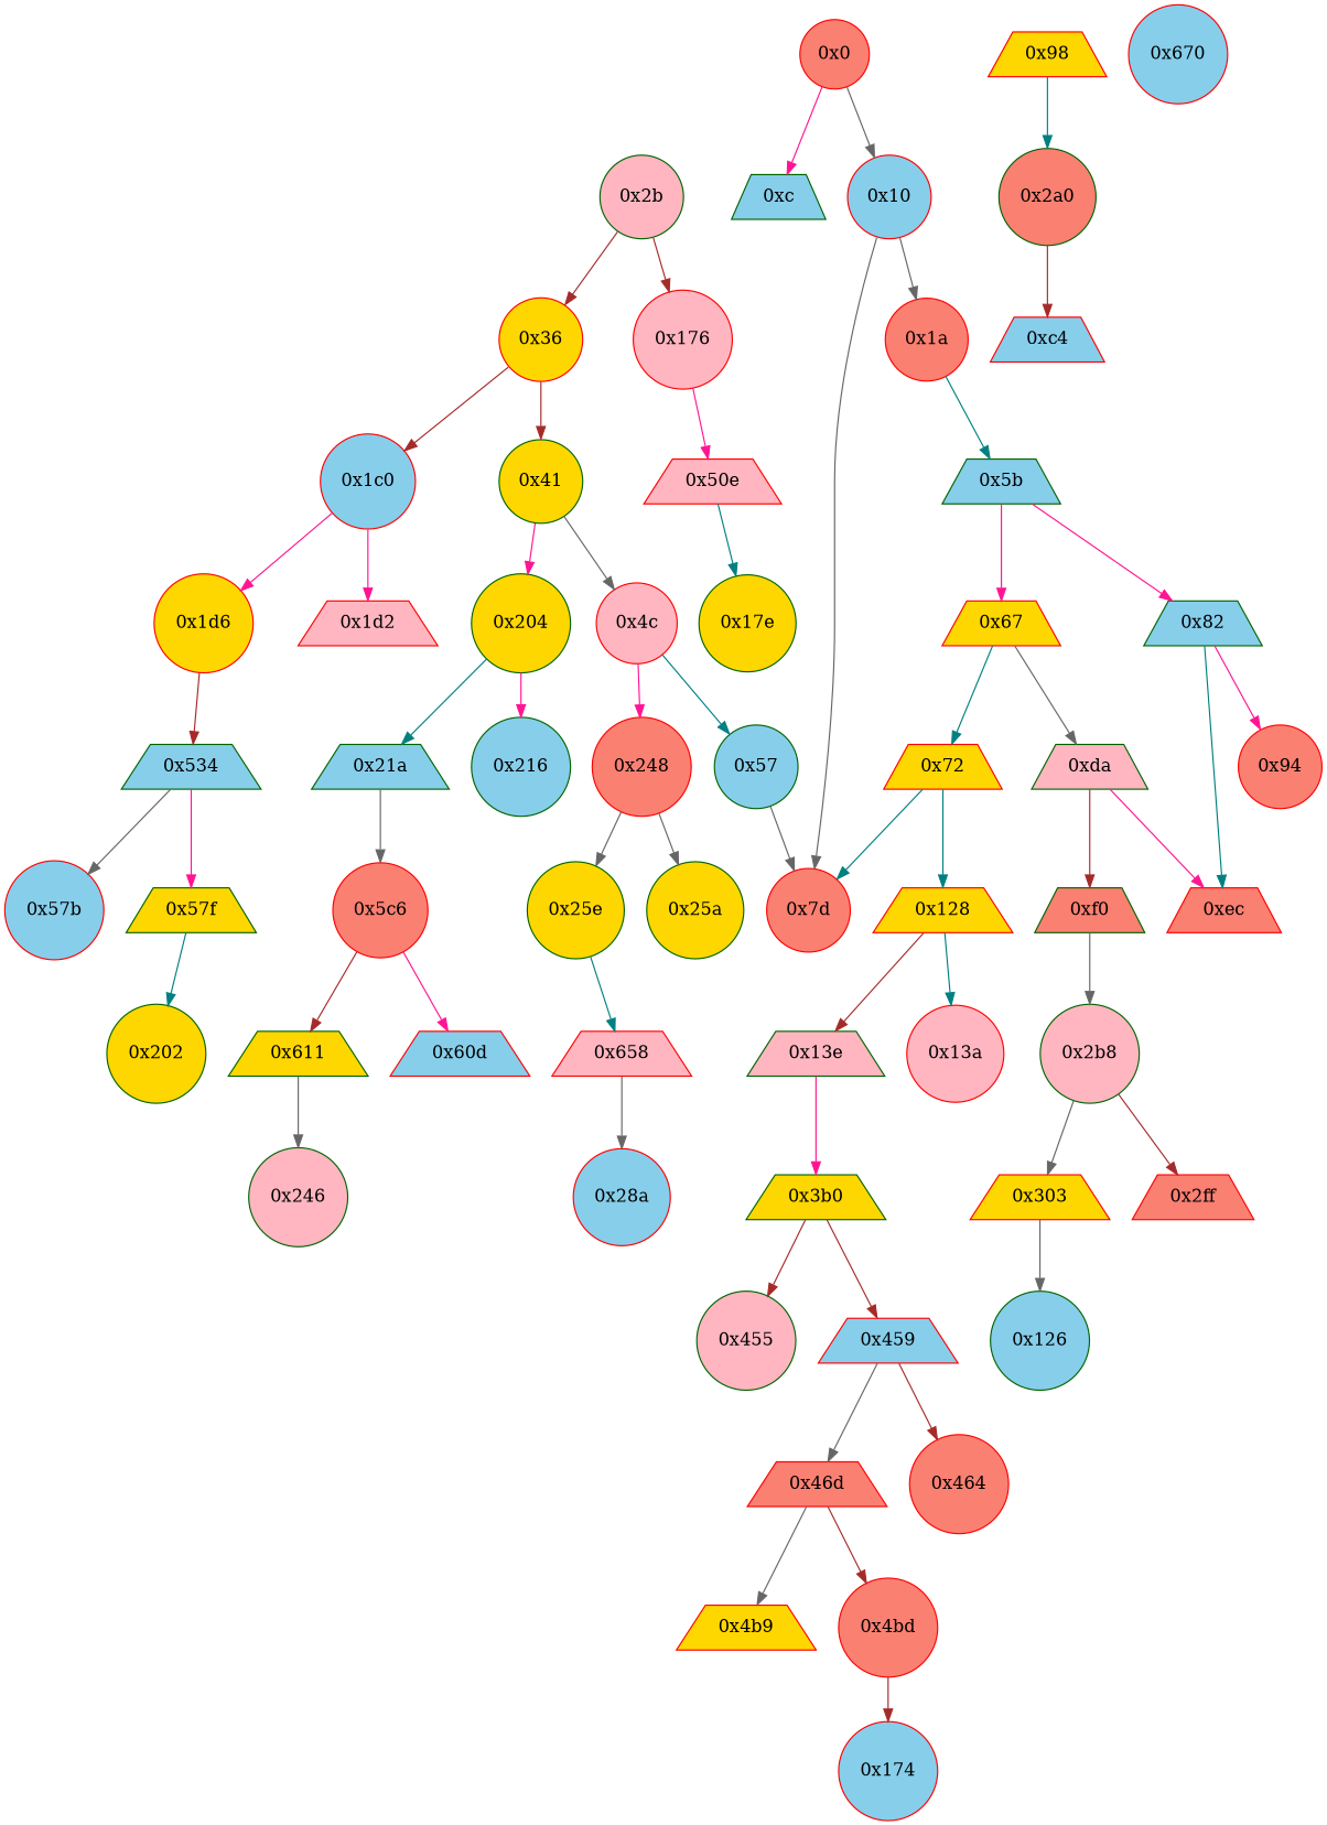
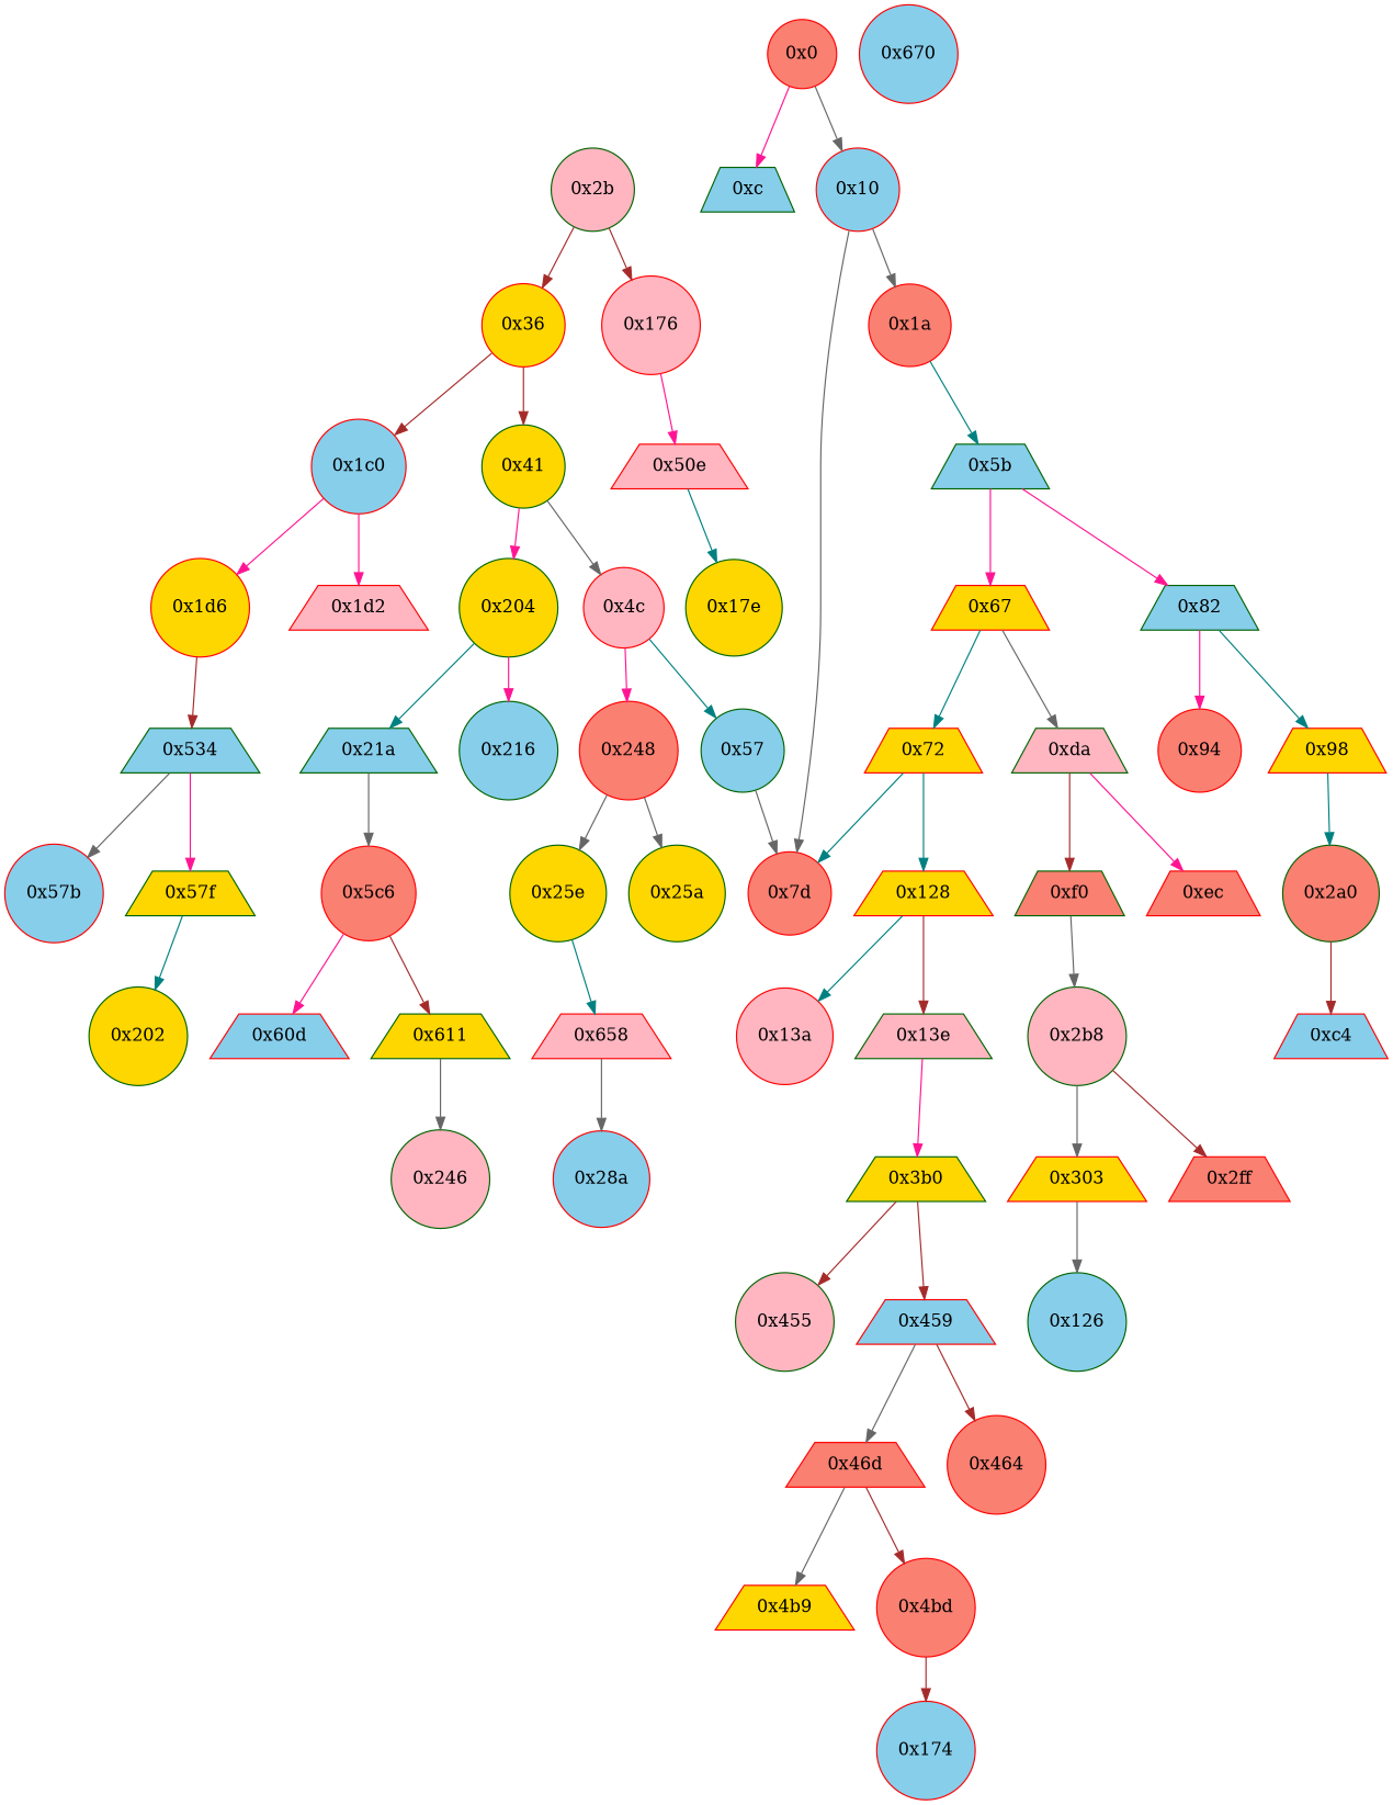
  strict digraph {
    node [color=red fillcolor=skyblue shape=circle style=filled]
    edge [color=gray40]
    "0x60d" [shape=trapezium]
    "0x2b8" [color=darkgreen fillcolor=lightpink]
    "0x2ff" [fillcolor=salmon shape=trapezium]
    "0x303" [fillcolor=gold shape=trapezium]
    "0x126" [color=darkgreen]
    "0x0" [fillcolor=salmon]
    "0x10"
    "0xc" [color=darkgreen shape=trapezium]
    "0x1a" [fillcolor=salmon]
    "0x7d" [fillcolor=salmon]
    "0x46d" [fillcolor=salmon shape=trapezium]
    "0x4b9" [fillcolor=gold shape=trapezium]
    "0x4bd" [fillcolor=salmon]
    "0x174"
    "0x1d2" [fillcolor=lightpink shape=trapezium]
    "0x5b" [color=darkgreen shape=trapezium]
    "0x2b" [color=darkgreen fillcolor=lightpink]
    "0x176" [fillcolor=lightpink]
    "0x36" [fillcolor=gold]
    "0x67" [fillcolor=gold shape=trapezium]
    "0x82" [color=darkgreen shape=trapezium]
    "0x128" [fillcolor=gold shape=trapezium]
    "0x13e" [color=darkgreen fillcolor=lightpink shape=trapezium]
    "0x13a" [fillcolor=lightpink]
    "0x3b0" [color=darkgreen fillcolor=gold shape=trapezium]
    "0x50e" [fillcolor=lightpink shape=trapezium]
    "0x17e" [color=darkgreen fillcolor=gold]
    "0xda" [color=darkgreen fillcolor=lightpink shape=trapezium]
    "0x72" [fillcolor=gold shape=trapezium]
    "0xf0" [color=darkgreen fillcolor=salmon shape=trapezium]
    "0xec" [fillcolor=salmon shape=trapezium]
    "0x28a"
    "0x1c0"
    "0x41" [color=darkgreen fillcolor=gold]
    "0x455" [color=darkgreen fillcolor=lightpink]
    "0x459" [shape=trapezium]
    "0x464" [fillcolor=salmon]
    "0x25a" [color=darkgreen fillcolor=gold]
    "0x246" [color=darkgreen fillcolor=lightpink]
    "0x1d6" [fillcolor=gold]
    "0x534" [color=darkgreen shape=trapezium]
    "0x216" [color=darkgreen]
    "0x2a0" [color=darkgreen fillcolor=salmon]
    "0xc4" [shape=trapezium]
    "0x670"
    "0x5c6" [fillcolor=salmon]
    "0x611" [color=darkgreen fillcolor=gold shape=trapezium]
    "0x21a" [color=darkgreen shape=trapezium]
    "0x204" [color=darkgreen fillcolor=gold]
    "0x4c" [fillcolor=lightpink]
    "0x57b"
    "0x57f" [color=darkgreen fillcolor=gold shape=trapezium]
    "0x94" [fillcolor=salmon]
    "0x98" [fillcolor=gold shape=trapezium]
    "0x57" [color=darkgreen]
    "0x202" [color=darkgreen fillcolor=gold]
    "0x248" [fillcolor=salmon]
    "0x25e" [color=darkgreen fillcolor=gold]
    "0x658" [fillcolor=lightpink shape=trapezium]
    "0x2b8" -> "0x2ff" [color=brown]
    "0x2b8" -> "0x303"
    "0x303" -> "0x126"
    "0x0" -> "0x10"
    "0x0" -> "0xc" [color=deeppink]
    "0x10" -> "0x1a"
    "0x10" -> "0x7d"
    "0x1a" -> "0x5b" [color=teal]
    "0x46d" -> "0x4b9"
    "0x46d" -> "0x4bd" [color=brown]
    "0x4bd" -> "0x174" [color=brown]
    "0x5b" -> "0x67" [color=deeppink]
    "0x5b" -> "0x82" [color=deeppink]
    "0x2b" -> "0x176" [color=brown]
    "0x2b" -> "0x36" [color=brown]
    "0x176" -> "0x50e" [color=deeppink]
    "0x36" -> "0x1c0" [color=brown]
    "0x36" -> "0x41" [color=brown]
    "0x67" -> "0xda"
    "0x67" -> "0x72" [color=teal]
    "0x82" -> "0x94" [color=deeppink]
-   "0x82" -> "0xec" [color=teal]
+   "0x82" -> "0x98" [color=teal]
    "0x128" -> "0x13e" [color=brown]
    "0x128" -> "0x13a" [color=teal]
    "0x13e" -> "0x3b0" [color=deeppink]
    "0x3b0" -> "0x455" [color=brown]
    "0x3b0" -> "0x459" [color=brown]
    "0x50e" -> "0x17e" [color=teal]
    "0xda" -> "0xf0" [color=brown]
    "0xda" -> "0xec" [color=deeppink]
    "0x72" -> "0x7d" [color=teal]
    "0x72" -> "0x128" [color=teal]
    "0xf0" -> "0x2b8"
    "0x1c0" -> "0x1d2" [color=deeppink]
    "0x1c0" -> "0x1d6" [color=deeppink]
    "0x41" -> "0x204" [color=deeppink]
    "0x41" -> "0x4c"
    "0x459" -> "0x46d"
    "0x459" -> "0x464" [color=brown]
    "0x1d6" -> "0x534" [color=brown]
    "0x534" -> "0x57b"
    "0x534" -> "0x57f" [color=deeppink]
    "0x2a0" -> "0xc4" [color=brown]
    "0x5c6" -> "0x60d" [color=deeppink]
    "0x5c6" -> "0x611" [color=brown]
    "0x611" -> "0x246"
    "0x21a" -> "0x5c6"
    "0x204" -> "0x216" [color=deeppink]
    "0x204" -> "0x21a" [color=teal]
    "0x4c" -> "0x57" [color=teal]
    "0x4c" -> "0x248" [color=deeppink]
    "0x57f" -> "0x202" [color=teal]
    "0x98" -> "0x2a0" [color=teal]
    "0x57" -> "0x7d"
    "0x248" -> "0x25a"
    "0x248" -> "0x25e"
    "0x25e" -> "0x658" [color=teal]
    "0x658" -> "0x28a"
  }
